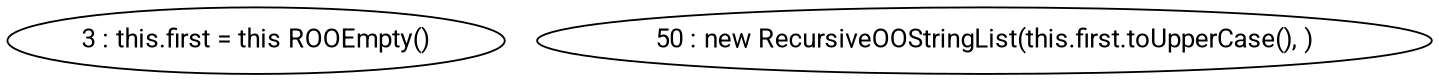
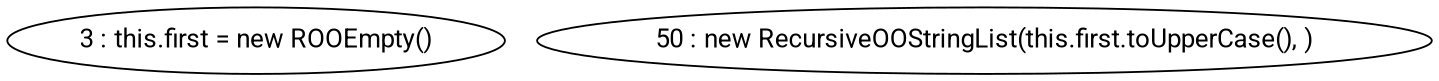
  digraph {
    fontname=Roboto
    node [fontname=Roboto]
-   "3 : this.first = new ROOEmpty()" [label="3 : this.first = this ROOEmpty()"]
+   "3 : this.first = new ROOEmpty()"
    "50 : new RecursiveOOStringList(this.first.toUpperCase(), )"
  }
